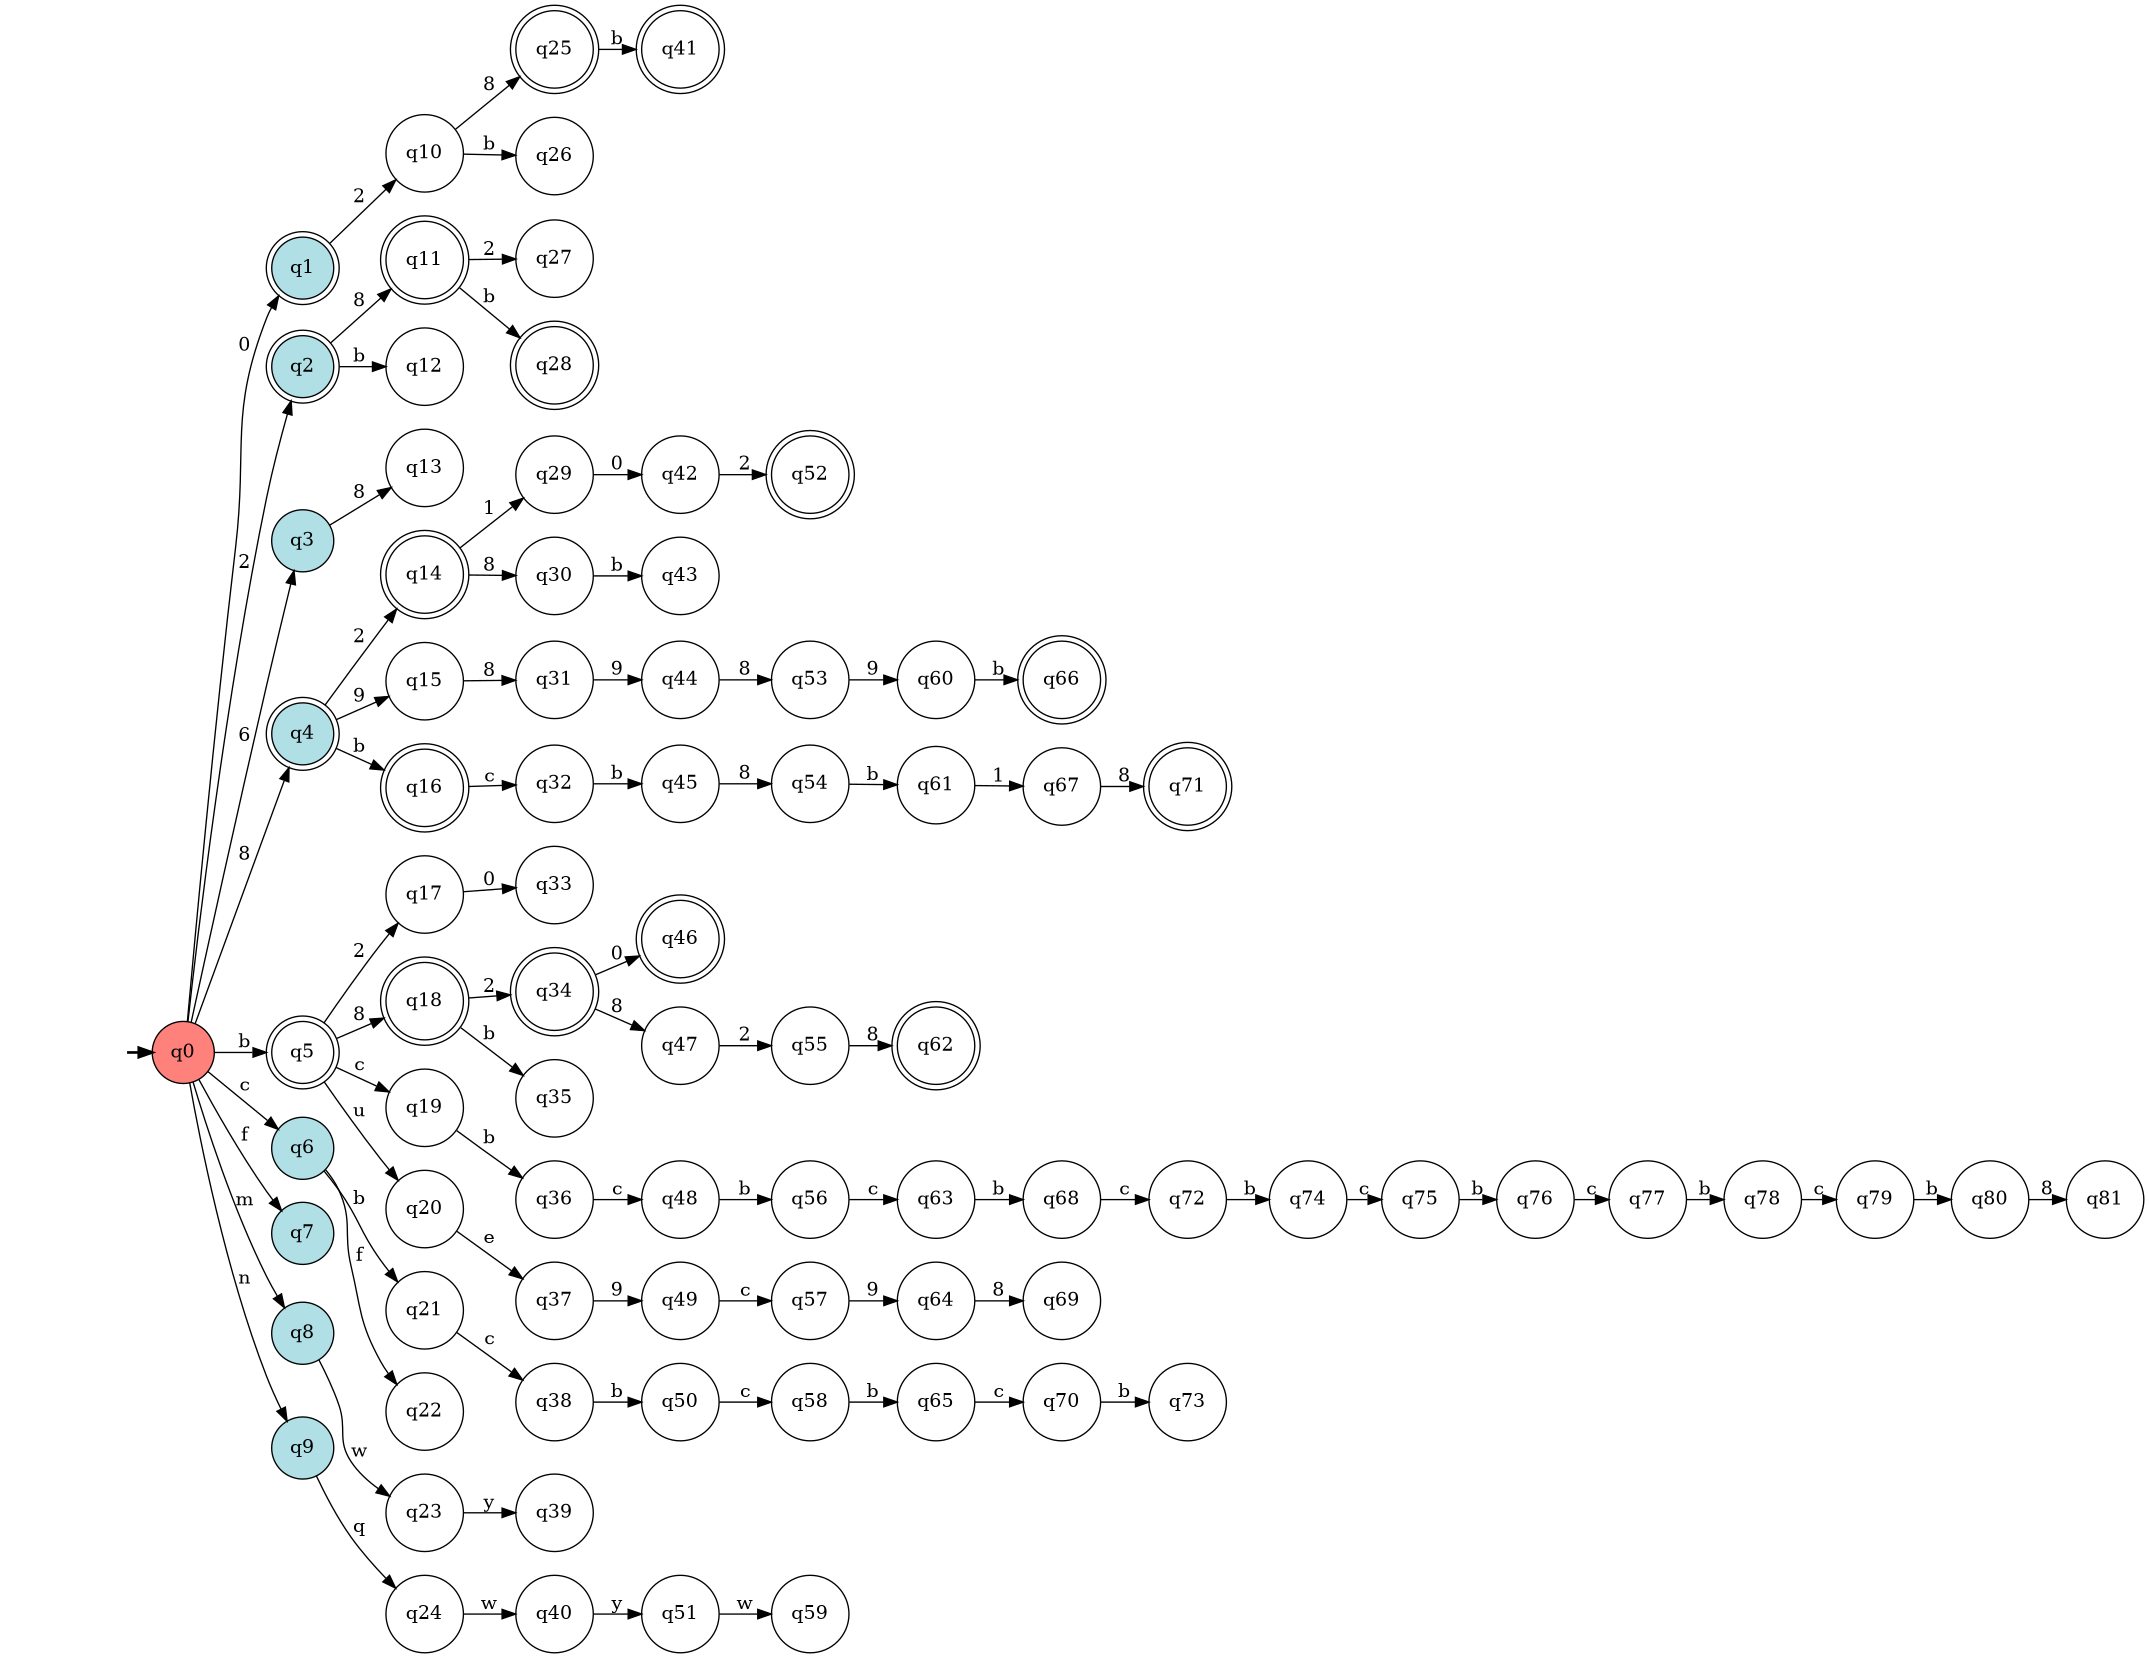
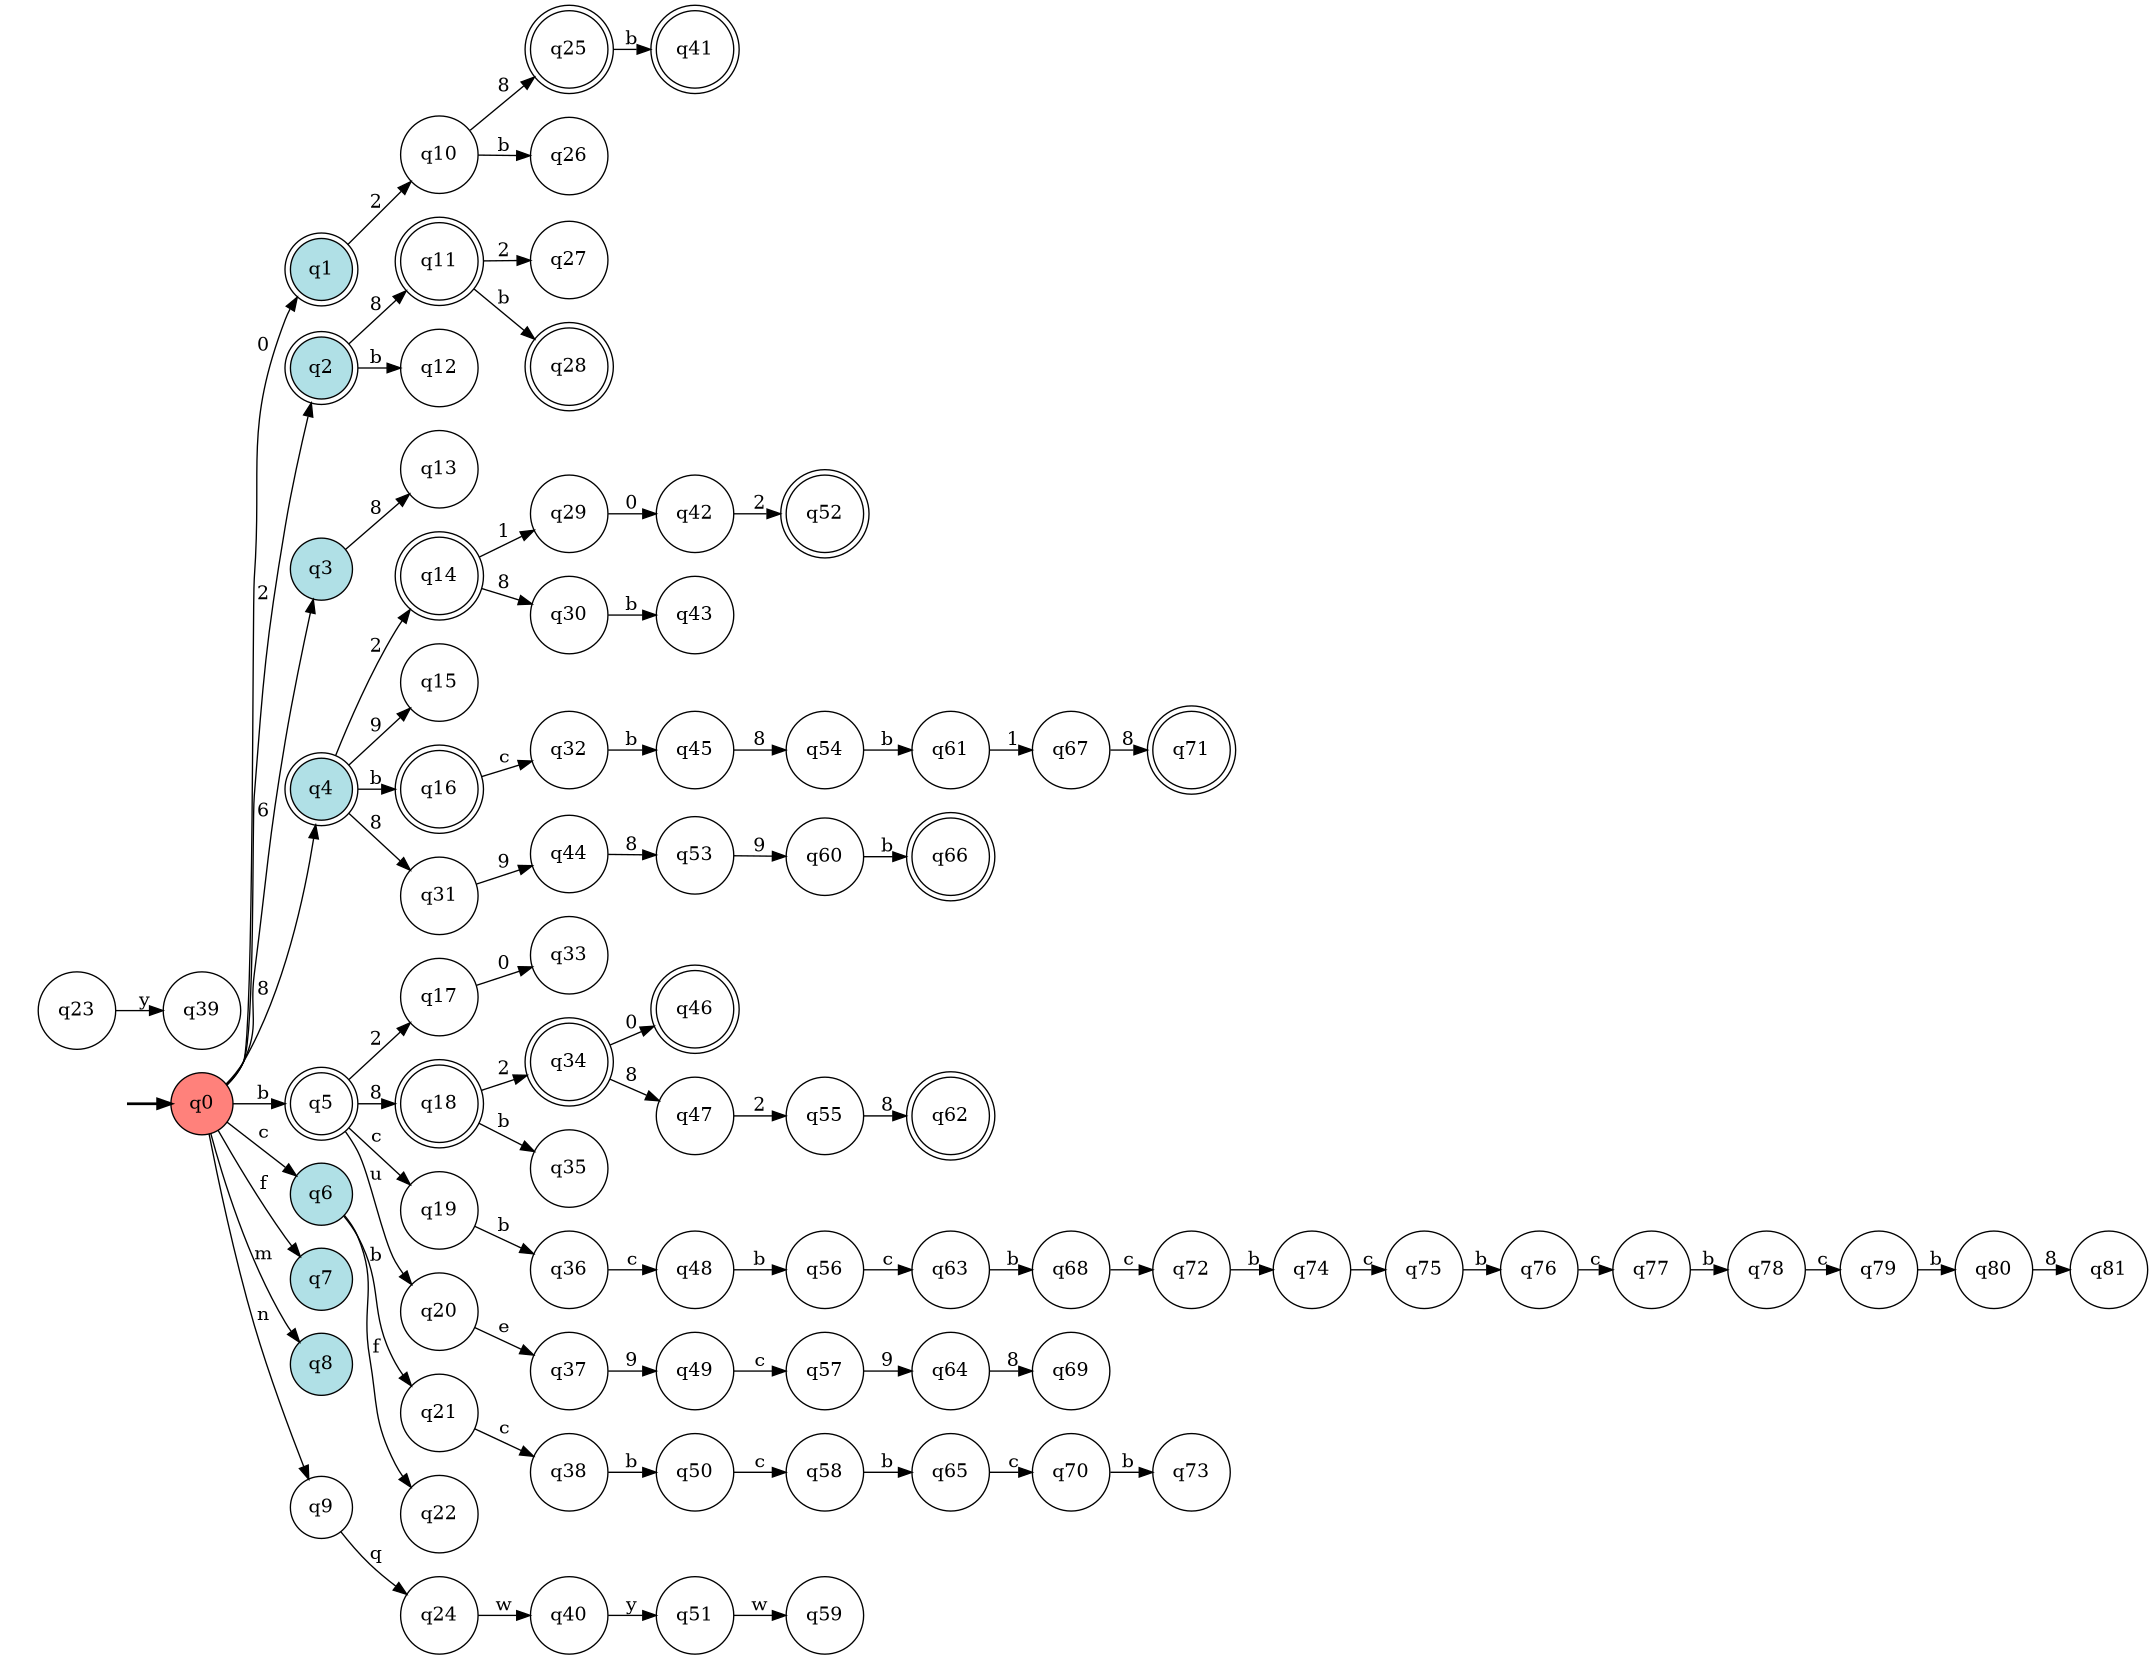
  digraph {
    rankdir=LR
    node [shape=circle style=filled color=black fillcolor=white]
    __start0 [height=0 shape=none style=invis width=0 color="" fillcolor=""]
    n2 [fillcolor="#ff817b" label=q0]
    n3 [fillcolor=powderblue label=q1 shape=doublecircle style="rounded,filled"]
    n4 [fillcolor=powderblue label=q2 shape=doublecircle style="rounded,filled"]
    n5 [fillcolor=powderblue label=q3]
    n6 [fillcolor=powderblue label=q4 shape=doublecircle style="rounded,filled"]
    n7 [label=q5 shape=doublecircle style="rounded,filled"]
    n8 [fillcolor=powderblue label=q6]
    n9 [fillcolor=powderblue label=q7]
    n10 [fillcolor=powderblue label=q8]
-   n11 [fillcolor=powderblue label=q9]
+   n11 [label=q9]
    n12 [label=q10]
    n13 [label=q11 shape=doublecircle style="rounded,filled"]
    n14 [label=q12]
    n15 [label=q13]
    n16 [label=q14 shape=doublecircle style="rounded,filled"]
    n17 [label=q15]
    n18 [label=q16 shape=doublecircle style="rounded,filled"]
    n19 [label=q17]
    n20 [label=q18 shape=doublecircle style="rounded,filled"]
    n21 [label=q19]
    n22 [label=q20]
    n23 [label=q21]
    n24 [label=q22]
    n25 [label=q23]
    n26 [label=q24]
    n27 [label=q25 shape=doublecircle style="rounded,filled"]
    n28 [label=q26]
    n29 [label=q27]
    n30 [label=q28 shape=doublecircle style="rounded,filled"]
    n31 [label=q29]
    n32 [label=q30]
    n33 [label=q31]
    n34 [label=q32]
    n35 [label=q33]
    n36 [label=q34 shape=doublecircle style="rounded,filled"]
    n37 [label=q35]
    n38 [label=q36]
    n39 [label=q37]
    n40 [label=q38]
    n41 [label=q39]
    n42 [label=q40]
    n43 [label=q41 shape=doublecircle style="rounded,filled"]
    n44 [label=q42]
    n45 [label=q43]
    n46 [label=q44]
    n47 [label=q45]
    n48 [label=q46 shape=doublecircle style="rounded,filled"]
    n49 [label=q47]
    n50 [label=q48]
    n51 [label=q49]
    n52 [label=q50]
    n53 [label=q51]
    n54 [label=q52 shape=doublecircle style="rounded,filled"]
    n55 [label=q53]
    n56 [label=q54]
    n57 [label=q55]
    n58 [label=q56]
    n59 [label=q57]
    n60 [label=q58]
    n61 [label=q59]
    n62 [label=q60]
    n63 [label=q61]
    n64 [label=q62 shape=doublecircle style="rounded,filled"]
    n65 [label=q63]
    n66 [label=q64]
    n67 [label=q65]
    n68 [label=q66 shape=doublecircle style="rounded,filled"]
    n69 [label=q67]
    n70 [label=q68]
    n71 [label=q69]
    n72 [label=q70]
    n73 [label=q71 shape=doublecircle style="rounded,filled"]
    n74 [label=q72]
    n75 [label=q73]
    n76 [label=q74]
    n77 [label=q75]
    n78 [label=q76]
    n79 [label=q77]
    n80 [label=q78]
    n81 [label=q79]
    n82 [label=q80]
    n83 [label=q81]
    subgraph cluster_1 {
      nodesep=0.15
      ranksep=0.15
      style=invis
      __start0
      n2
    }
    __start0 -> n2 [penwidth=2]
    n2 -> n3 [label=0]
    n2 -> n4 [label=2]
    n2 -> n5 [label=6]
    n2 -> n6 [label=8]
    n2 -> n7 [label=b]
    n2 -> n8 [label=c]
    n2 -> n9 [label=f]
    n2 -> n10 [label=m]
    n2 -> n11 [label=n]
    n3 -> n12 [label=2]
    n4 -> n13 [label=8]
    n4 -> n14 [label=b]
    n5 -> n15 [label=8]
    n6 -> n16 [label=2]
    n6 -> n17 [label=9]
    n6 -> n18 [label=b]
    n7 -> n19 [label=2]
    n7 -> n20 [label=8]
    n7 -> n21 [label=c]
    n7 -> n22 [label=u]
    n8 -> n23 [label=b]
    n8 -> n24 [label=f]
-   n10 -> n25 [label=w]
    n11 -> n26 [label=q]
    n12 -> n27 [label=8]
    n12 -> n28 [label=b]
    n13 -> n29 [label=2]
    n13 -> n30 [label=b]
    n16 -> n31 [label=1]
    n16 -> n32 [label=8]
-   n17 -> n33 [label=8]
+   n6 -> n33 [label=8]
    n18 -> n34 [label=c]
    n19 -> n35 [label=0]
    n20 -> n36 [label=2]
    n20 -> n37 [label=b]
    n21 -> n38 [label=b]
    n22 -> n39 [label=e]
    n23 -> n40 [label=c]
    n25 -> n41 [label=y]
    n26 -> n42 [label=w]
    n27 -> n43 [label=b]
    n31 -> n44 [label=0]
    n32 -> n45 [label=b]
    n33 -> n46 [label=9]
    n34 -> n47 [label=b]
    n36 -> n48 [label=0]
    n36 -> n49 [label=8]
    n38 -> n50 [label=c]
    n39 -> n51 [label=9]
    n40 -> n52 [label=b]
    n42 -> n53 [label=y]
    n44 -> n54 [label=2]
    n46 -> n55 [label=8]
    n47 -> n56 [label=8]
    n49 -> n57 [label=2]
    n50 -> n58 [label=b]
    n51 -> n59 [label=c]
    n52 -> n60 [label=c]
    n53 -> n61 [label=w]
    n55 -> n62 [label=9]
    n56 -> n63 [label=b]
    n57 -> n64 [label=8]
    n58 -> n65 [label=c]
    n59 -> n66 [label=9]
    n60 -> n67 [label=b]
    n62 -> n68 [label=b]
    n63 -> n69 [label=1]
    n65 -> n70 [label=b]
    n66 -> n71 [label=8]
    n67 -> n72 [label=c]
    n69 -> n73 [label=8]
    n70 -> n74 [label=c]
    n72 -> n75 [label=b]
    n74 -> n76 [label=b]
    n76 -> n77 [label=c]
    n77 -> n78 [label=b]
    n78 -> n79 [label=c]
    n79 -> n80 [label=b]
    n80 -> n81 [label=c]
    n81 -> n82 [label=b]
    n82 -> n83 [label=8]
  }
